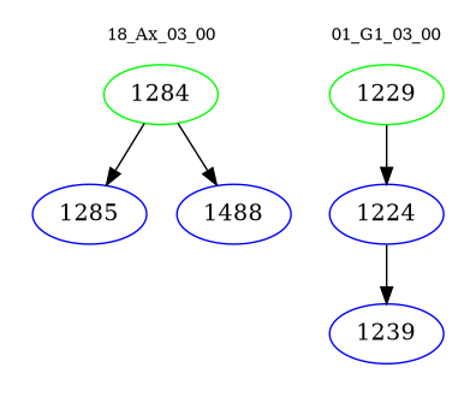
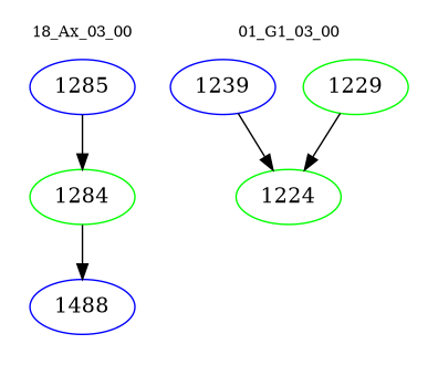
  digraph {
    node [color=blue]
    edge [color=black]
    n1 [label=1285]
    n2 [color=green label=1284]
    n3 [label=1488]
    n4 [color=green label=1229]
-   n5 [label=1224]
+   n5 [color=green label=1224]
    n6 [label=1239]
    subgraph cluster_1 {
      color=white
      fontsize=10
      label="18_Ax_03_00"
      n1
      n2
      n3
    }
    subgraph cluster_2 {
      color=white
      fontsize=10
      label="01_G1_03_00"
      n4
      n5
      n6
    }
-   n2 -> n1
+   n1 -> n2
    n2 -> n3
    n4 -> n5
-   n5 -> n6
+   n6 -> n5
  }
